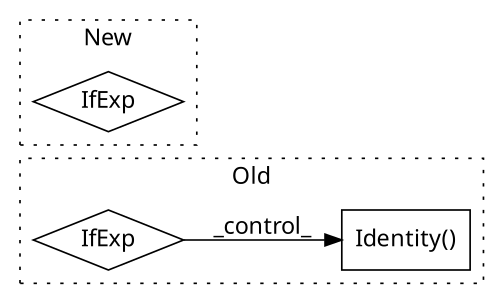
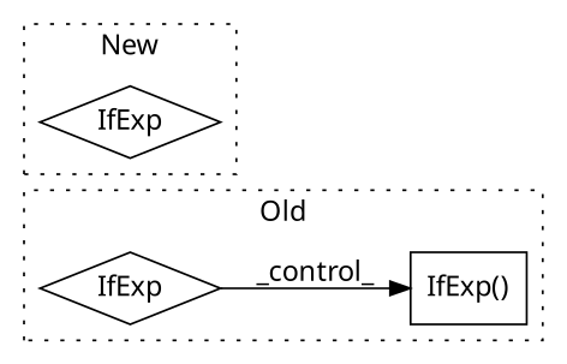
  digraph {
    rankdir=LR
    fontname="Noto Sans"
    node [a=51 shape=diamond fontname="Noto Sans"]
-   n1 [a=75 l=13 label="Identity()" s=3719 shape=box]
+   n1 [a=75 l=13 label="IfExp()" s=3719 shape=box]
    n2 [l="16,18" label=IfExp s="3656,3701"]
    n3 [l="4,6" label=IfExp s="12900,12922"]
    subgraph cluster_1 {
      label=Old
      style=dotted
      n1
      n2
    }
    subgraph cluster_2 {
      label=New
      style=dotted
      n3
    }
    n2 -> n1 [label=_control_ fontname="Noto Sans"]
  }
